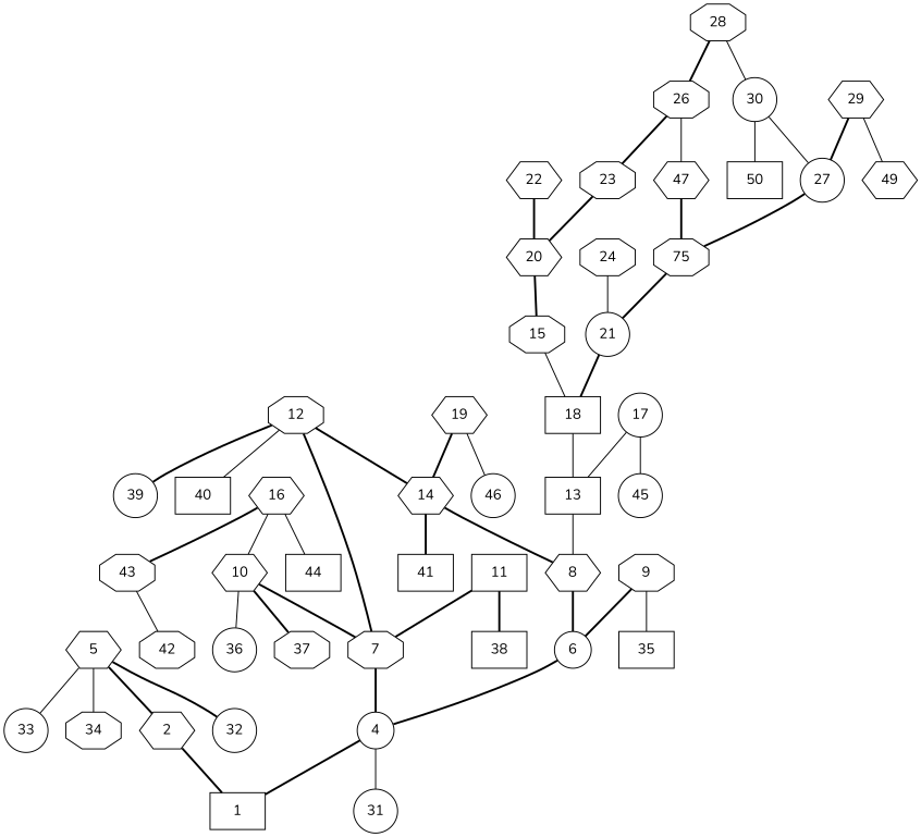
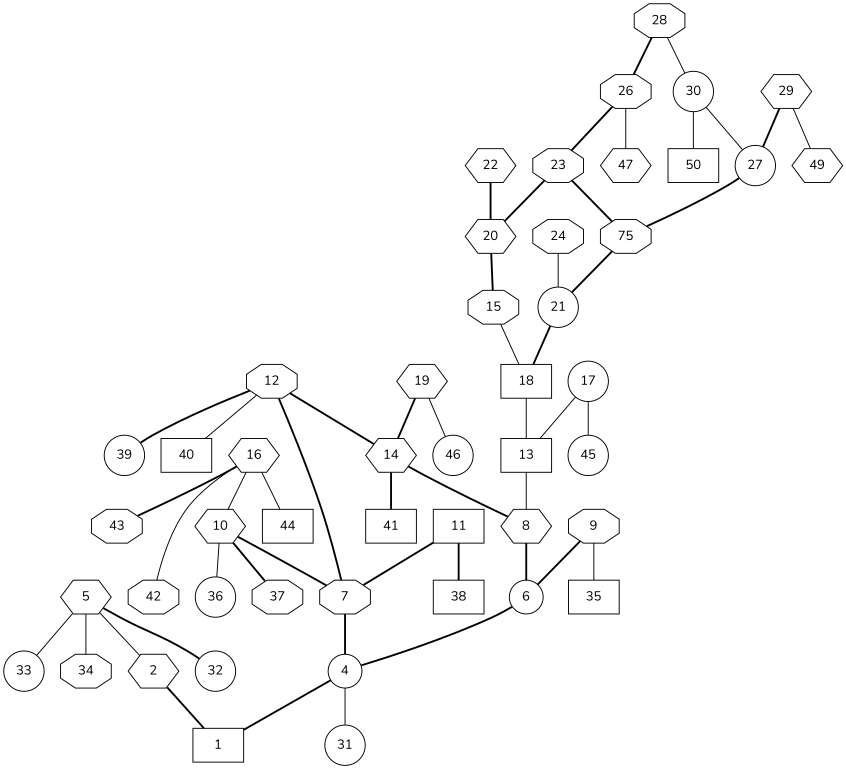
  graph {
    fontname=Nunito
    node [chem=C fontname=Nunito shape=circle]
    edge [fontname=Nunito style=bold valence=1]
    1 [shape=box]
    2 [chem=O shape=hexagon]
    4
    31 [chem=H]
    5 [shape=hexagon]
    32 [chem=H]
    33 [chem=H]
    34 [chem=H shape=octagon]
    6
    7 [shape=octagon]
    8 [shape=hexagon]
    9 [shape=octagon]
    35 [chem=H shape=box]
    10 [shape=hexagon]
    36 [chem=H]
    37 [chem=H shape=octagon]
    11 [chem=O shape=box]
    38 [chem=H shape=box]
    12 [shape=octagon]
    14 [shape=hexagon]
    39 [chem=H]
    40 [chem=H shape=box]
    41 [chem=H shape=box]
    13 [shape=box]
    15 [shape=octagon]
    18 [shape=box]
    16 [shape=hexagon]
    42 [chem=H shape=octagon]
    43 [chem=H shape=octagon]
    44 [chem=H shape=box]
    17 [chem=O]
    45 [chem=H]
    19 [chem=O shape=hexagon]
    46 [chem=H]
    20 [shape=hexagon]
    21
    22 [chem=O shape=hexagon]
    23 [shape=octagon]
    n39 [label=75 shape=octagon]
    24 [chem=O shape=octagon]
    26 [shape=octagon]
    47 [chem=H shape=hexagon]
    27
    28 [shape=octagon]
    30
    50 [chem=H shape=box]
    29 [chem=O shape=hexagon]
    49 [chem=H shape=hexagon]
    2 -- 1
    4 -- 1
    4 -- 31 [style=solid]
-   5 -- 2
+   5 -- 2 [style=solid]
    5 -- 32
    5 -- 33 [style=solid]
    5 -- 34 [style=solid]
    6 -- 4
    7 -- 4
    8 -- 6 [valence=2]
    9 -- 6
    9 -- 35 [style=solid]
    10 -- 7
    10 -- 36 [style=solid]
    10 -- 37
    11 -- 7
    11 -- 38
    12 -- 7
    12 -- 14
    12 -- 39
    12 -- 40 [style=solid]
    14 -- 8
    14 -- 41
    13 -- 8 [style=solid]
    15 -- 18 [style=solid]
    18 -- 13 [style=solid valence=2]
    16 -- 10 [style=solid]
-   43 -- 42 [style=solid]
+   16 -- 42 [style=solid]
    16 -- 43
    16 -- 44 [style=solid]
    17 -- 13 [style=solid]
    17 -- 45 [style=solid]
    19 -- 14
    19 -- 46 [style=solid]
    20 -- 15
    21 -- 18
    22 -- 20 [valence=2]
    23 -- 20
-   47 -- n39
+   23 -- n39
    n39 -- 21
    24 -- 21 [style=solid valence=2]
    26 -- 23 [valence=2]
    26 -- 47 [style=solid]
    27 -- n39 [valence=2]
    28 -- 26
    28 -- 30 [style=solid valence=2]
    30 -- 27 [style=solid]
    30 -- 50 [style=solid]
    29 -- 27
    29 -- 49 [style=solid]
  }
